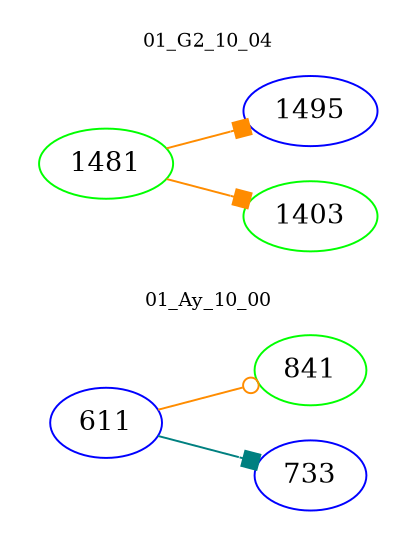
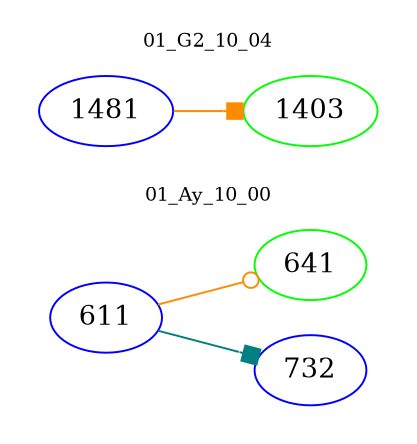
  digraph {
    rankdir=LR
    node [color=blue]
    edge [arrowhead=box color=darkorange]
    n1 [label=611]
-   n2 [label=733]
-   n3 [color=green label=841]
-   n4 [color=green label=1481]
+   n2 [label=732]
+   n3 [color=green label=641]
+   n4 [label=1481]
    n5 [color=green label=1403]
-   n6 [label=1495]
    subgraph cluster_1 {
      color=white
      fontsize=10
      label="01_Ay_10_00"
      n1
      n2
      n3
    }
    subgraph cluster_2 {
      color=white
      fontsize=10
      label="01_G2_10_04"
      n4
      n5
-     n6
    }
    n1 -> n2 [color=teal]
    n1 -> n3 [arrowhead=odot]
    n4 -> n5
-   n4 -> n6
  }
